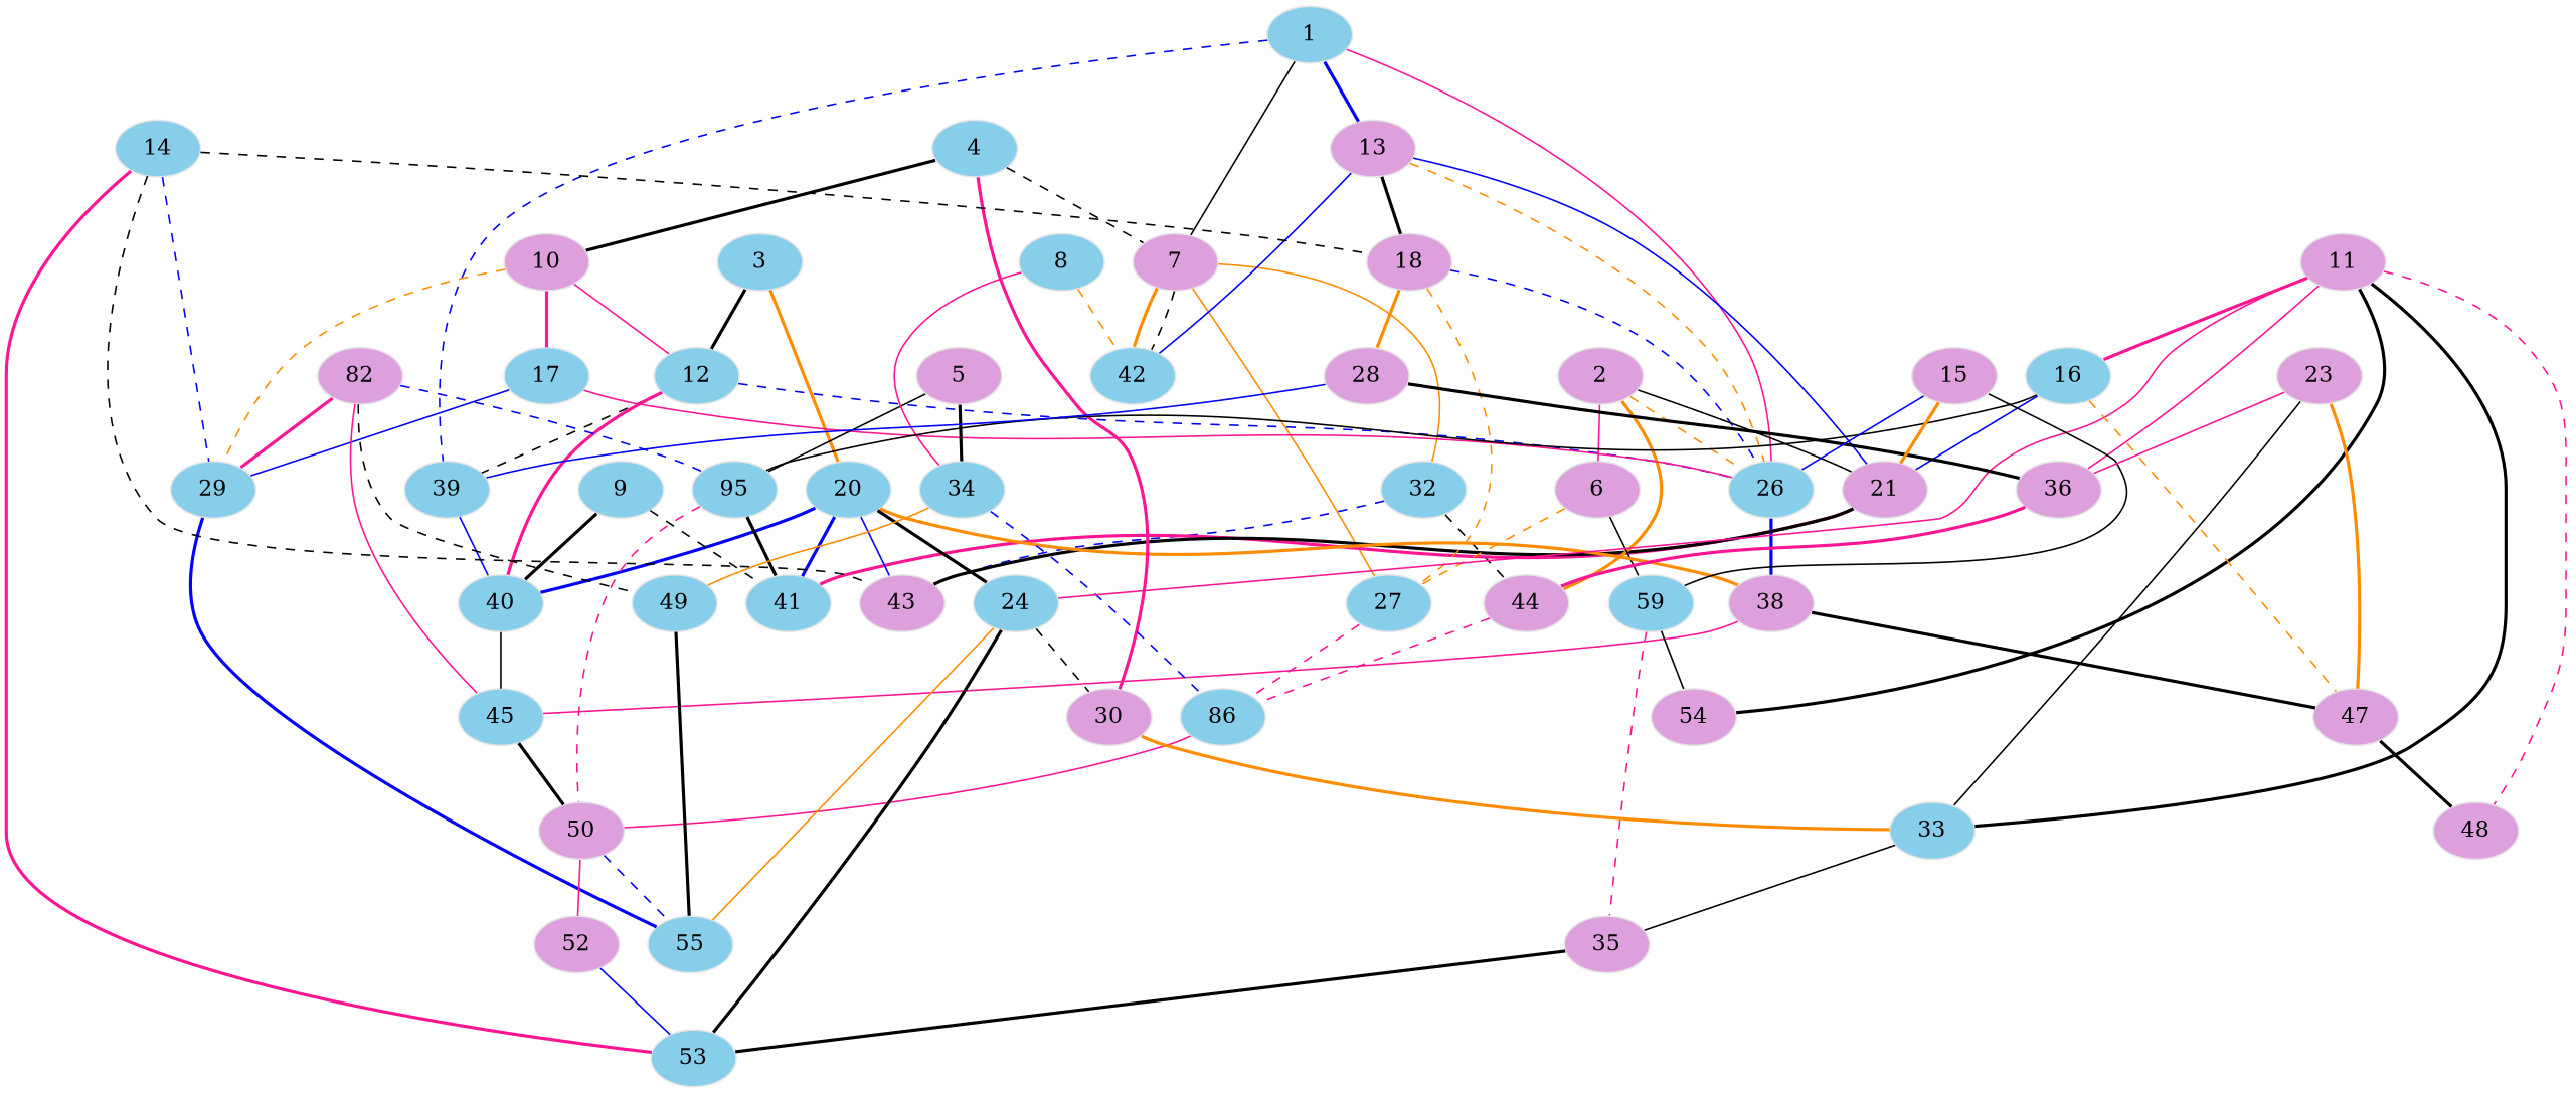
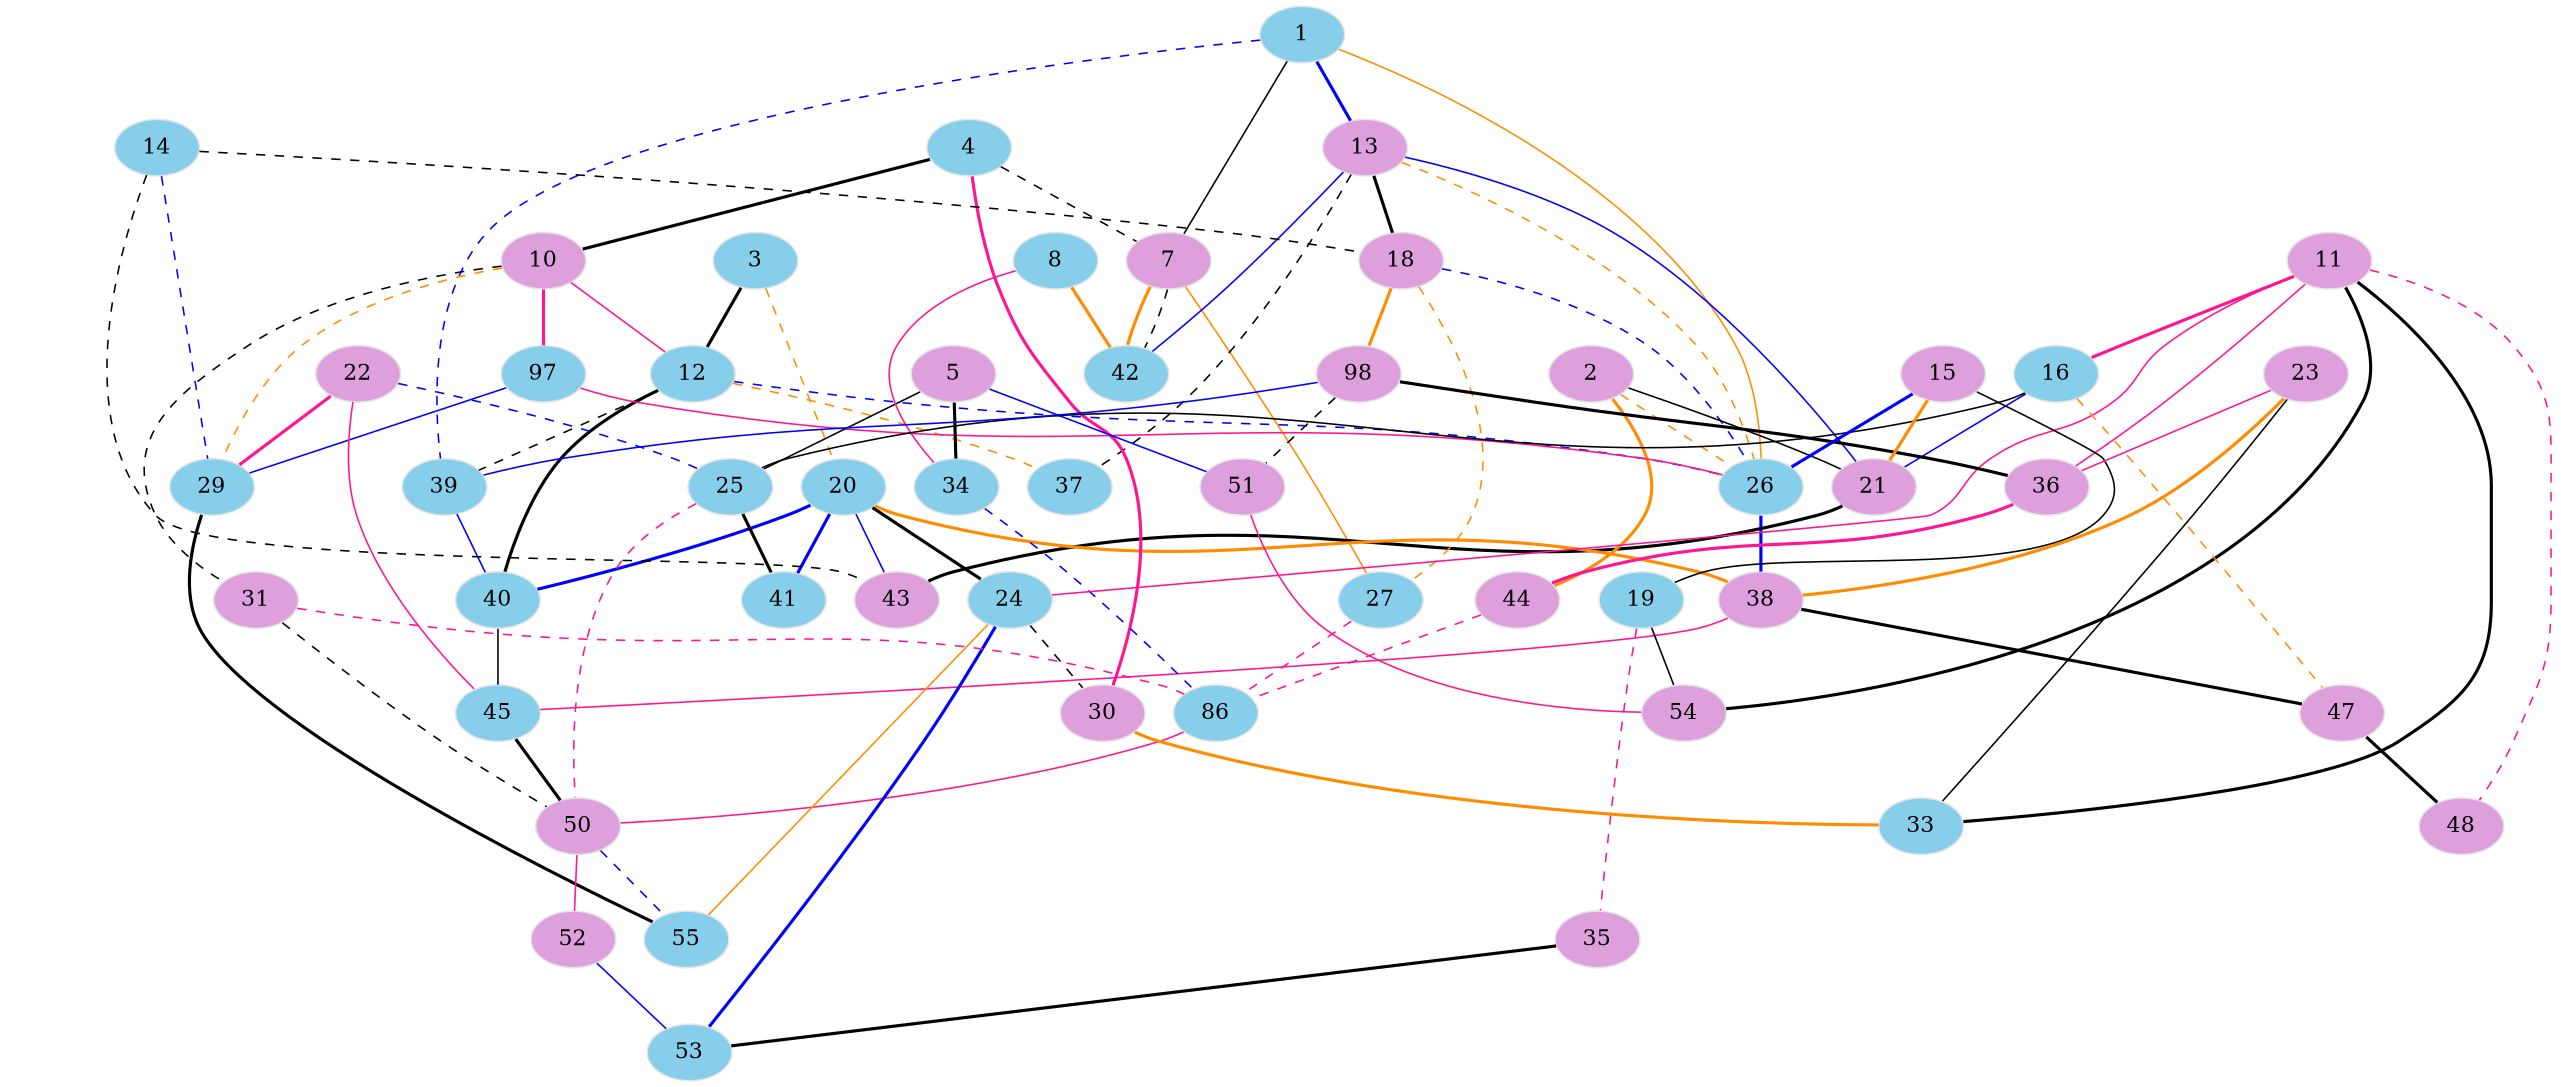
  graph {
    node [color=gray90 fillcolor=skyblue style=filled]
    edge [color=black style=bold]
    7 [fillcolor=plum]
    1
    13 [fillcolor=plum]
    26
    39
    27
-   32
    42
    21 [fillcolor=plum]
+   37
    18 [fillcolor=plum]
    38 [fillcolor=plum]
    40
    2 [fillcolor=plum]
-   6 [fillcolor=plum]
    44 [fillcolor=plum]
-   19 [label=59]
+   19
    41
    43 [fillcolor=plum]
    n20 [label=86]
    3
    12
    20
    24
    4
    10 [fillcolor=plum]
    30 [fillcolor=plum]
-   17
+   17 [label=97]
    29
+   31 [fillcolor=plum]
    33
    5 [fillcolor=plum]
-   25 [label=95]
+   25
    34
+   51 [fillcolor=plum]
    50 [fillcolor=plum]
-   49
    54 [fillcolor=plum]
    35 [fillcolor=plum]
    8
-   9
    45
    55
    11 [fillcolor=plum]
    16
    36 [fillcolor=plum]
    48 [fillcolor=plum]
    47 [fillcolor=plum]
    53
-   28 [fillcolor=plum]
+   28 [fillcolor=plum label=98]
    14
    15 [fillcolor=plum]
-   22 [fillcolor=plum label=82]
+   22 [fillcolor=plum]
    23 [fillcolor=plum]
    52 [fillcolor=plum]
    7 -- 27 [color=darkorange style=solid]
-   7 -- 32 [color=darkorange style=solid]
    7 -- 42 [color=darkorange]
    7 -- 42 [style=dashed]
    1 -- 7 [style=solid]
    1 -- 13 [color=blue]
-   1 -- 26 [color=deeppink style=solid]
+   1 -- 26 [color=darkorange style=solid]
    1 -- 39 [color=blue style=dashed]
    13 -- 26 [color=darkorange style=dashed]
    13 -- 42 [color=blue style=solid]
    13 -- 21 [color=blue style=solid]
+   13 -- 37 [style=dashed]
    13 -- 18
    26 -- 38 [color=blue]
    39 -- 40 [color=blue style=solid]
    27 -- n20 [color=deeppink style=dashed]
-   32 -- 44 [style=dashed]
-   32 -- 43 [color=blue style=dashed]
-   21 -- 41 [color=deeppink]
    21 -- 43
    18 -- 26 [color=blue style=dashed]
    18 -- 27 [color=darkorange style=dashed]
    18 -- 28 [color=darkorange]
    38 -- 45 [color=deeppink style=solid]
    38 -- 47
    40 -- 45 [style=solid]
    2 -- 26 [color=darkorange style=dashed]
    2 -- 21 [style=solid]
-   2 -- 6 [color=deeppink style=solid]
    2 -- 44 [color=darkorange]
-   6 -- 27 [color=darkorange style=dashed]
-   6 -- 19 [style=solid]
    44 -- n20 [color=deeppink style=dashed]
    19 -- 54 [style=solid]
    19 -- 35 [color=deeppink style=dashed]
    n20 -- 50 [color=deeppink style=solid]
    3 -- 12
-   3 -- 20 [color=darkorange]
+   3 -- 20 [color=darkorange style=dashed]
    12 -- 26 [color=blue style=dashed]
    12 -- 39 [style=dashed]
-   12 -- 40 [color=deeppink]
+   12 -- 37 [color=darkorange style=dashed]
+   12 -- 40
    20 -- 38 [color=darkorange]
    20 -- 40 [color=blue]
    20 -- 41 [color=blue]
    20 -- 43 [color=blue style=solid]
    20 -- 24
    24 -- 30 [style=dashed]
    24 -- 55 [color=darkorange style=solid]
-   24 -- 53
+   24 -- 53 [color=blue]
    4 -- 7 [style=dashed]
    4 -- 10
    4 -- 30 [color=deeppink]
    10 -- 12 [color=deeppink style=solid]
    10 -- 17 [color=deeppink]
    10 -- 29 [color=darkorange style=dashed]
+   10 -- 31 [style=dashed]
    30 -- 33 [color=darkorange]
    17 -- 26 [color=deeppink style=solid]
    17 -- 29 [color=blue style=solid]
-   29 -- 55 [color=blue]
-   33 -- 35 [style=solid]
+   29 -- 55
+   31 -- n20 [color=deeppink style=dashed]
+   31 -- 50 [style=dashed]
    5 -- 25 [style=solid]
    5 -- 34
+   5 -- 51 [color=blue style=solid]
    25 -- 41
    25 -- 50 [color=deeppink style=dashed]
    34 -- n20 [color=blue style=dashed]
-   34 -- 49 [color=darkorange style=solid]
+   51 -- 54 [color=deeppink style=solid]
    50 -- 55 [color=blue style=dashed]
    50 -- 52 [color=deeppink style=solid]
-   49 -- 55
    35 -- 53
-   8 -- 42 [color=darkorange style=dashed]
+   8 -- 42 [color=darkorange]
    8 -- 34 [color=deeppink style=solid]
-   9 -- 40
-   9 -- 41 [style=dashed]
    45 -- 50
    11 -- 24 [color=deeppink style=solid]
    11 -- 33
    11 -- 54
    11 -- 16 [color=deeppink]
    11 -- 36 [color=deeppink style=solid]
    11 -- 48 [color=deeppink style=dashed]
    16 -- 21 [color=blue style=solid]
    16 -- 25 [style=solid]
    16 -- 47 [color=darkorange style=dashed]
    36 -- 44 [color=deeppink]
    47 -- 48
    28 -- 39 [color=blue style=solid]
+   28 -- 51 [style=dashed]
    28 -- 36
    14 -- 18 [style=dashed]
    14 -- 43 [style=dashed]
    14 -- 29 [color=blue style=dashed]
-   14 -- 53 [color=deeppink]
-   15 -- 26 [color=blue style=solid]
+   15 -- 26 [color=blue]
    15 -- 21 [color=darkorange]
    15 -- 19 [style=solid]
    22 -- 29 [color=deeppink]
    22 -- 25 [color=blue style=dashed]
-   22 -- 49 [style=dashed]
    22 -- 45 [color=deeppink style=solid]
-   23 -- 47 [color=darkorange]
+   23 -- 38 [color=darkorange]
    23 -- 33 [style=solid]
    23 -- 36 [color=deeppink style=solid]
    52 -- 53 [color=blue style=solid]
  }
